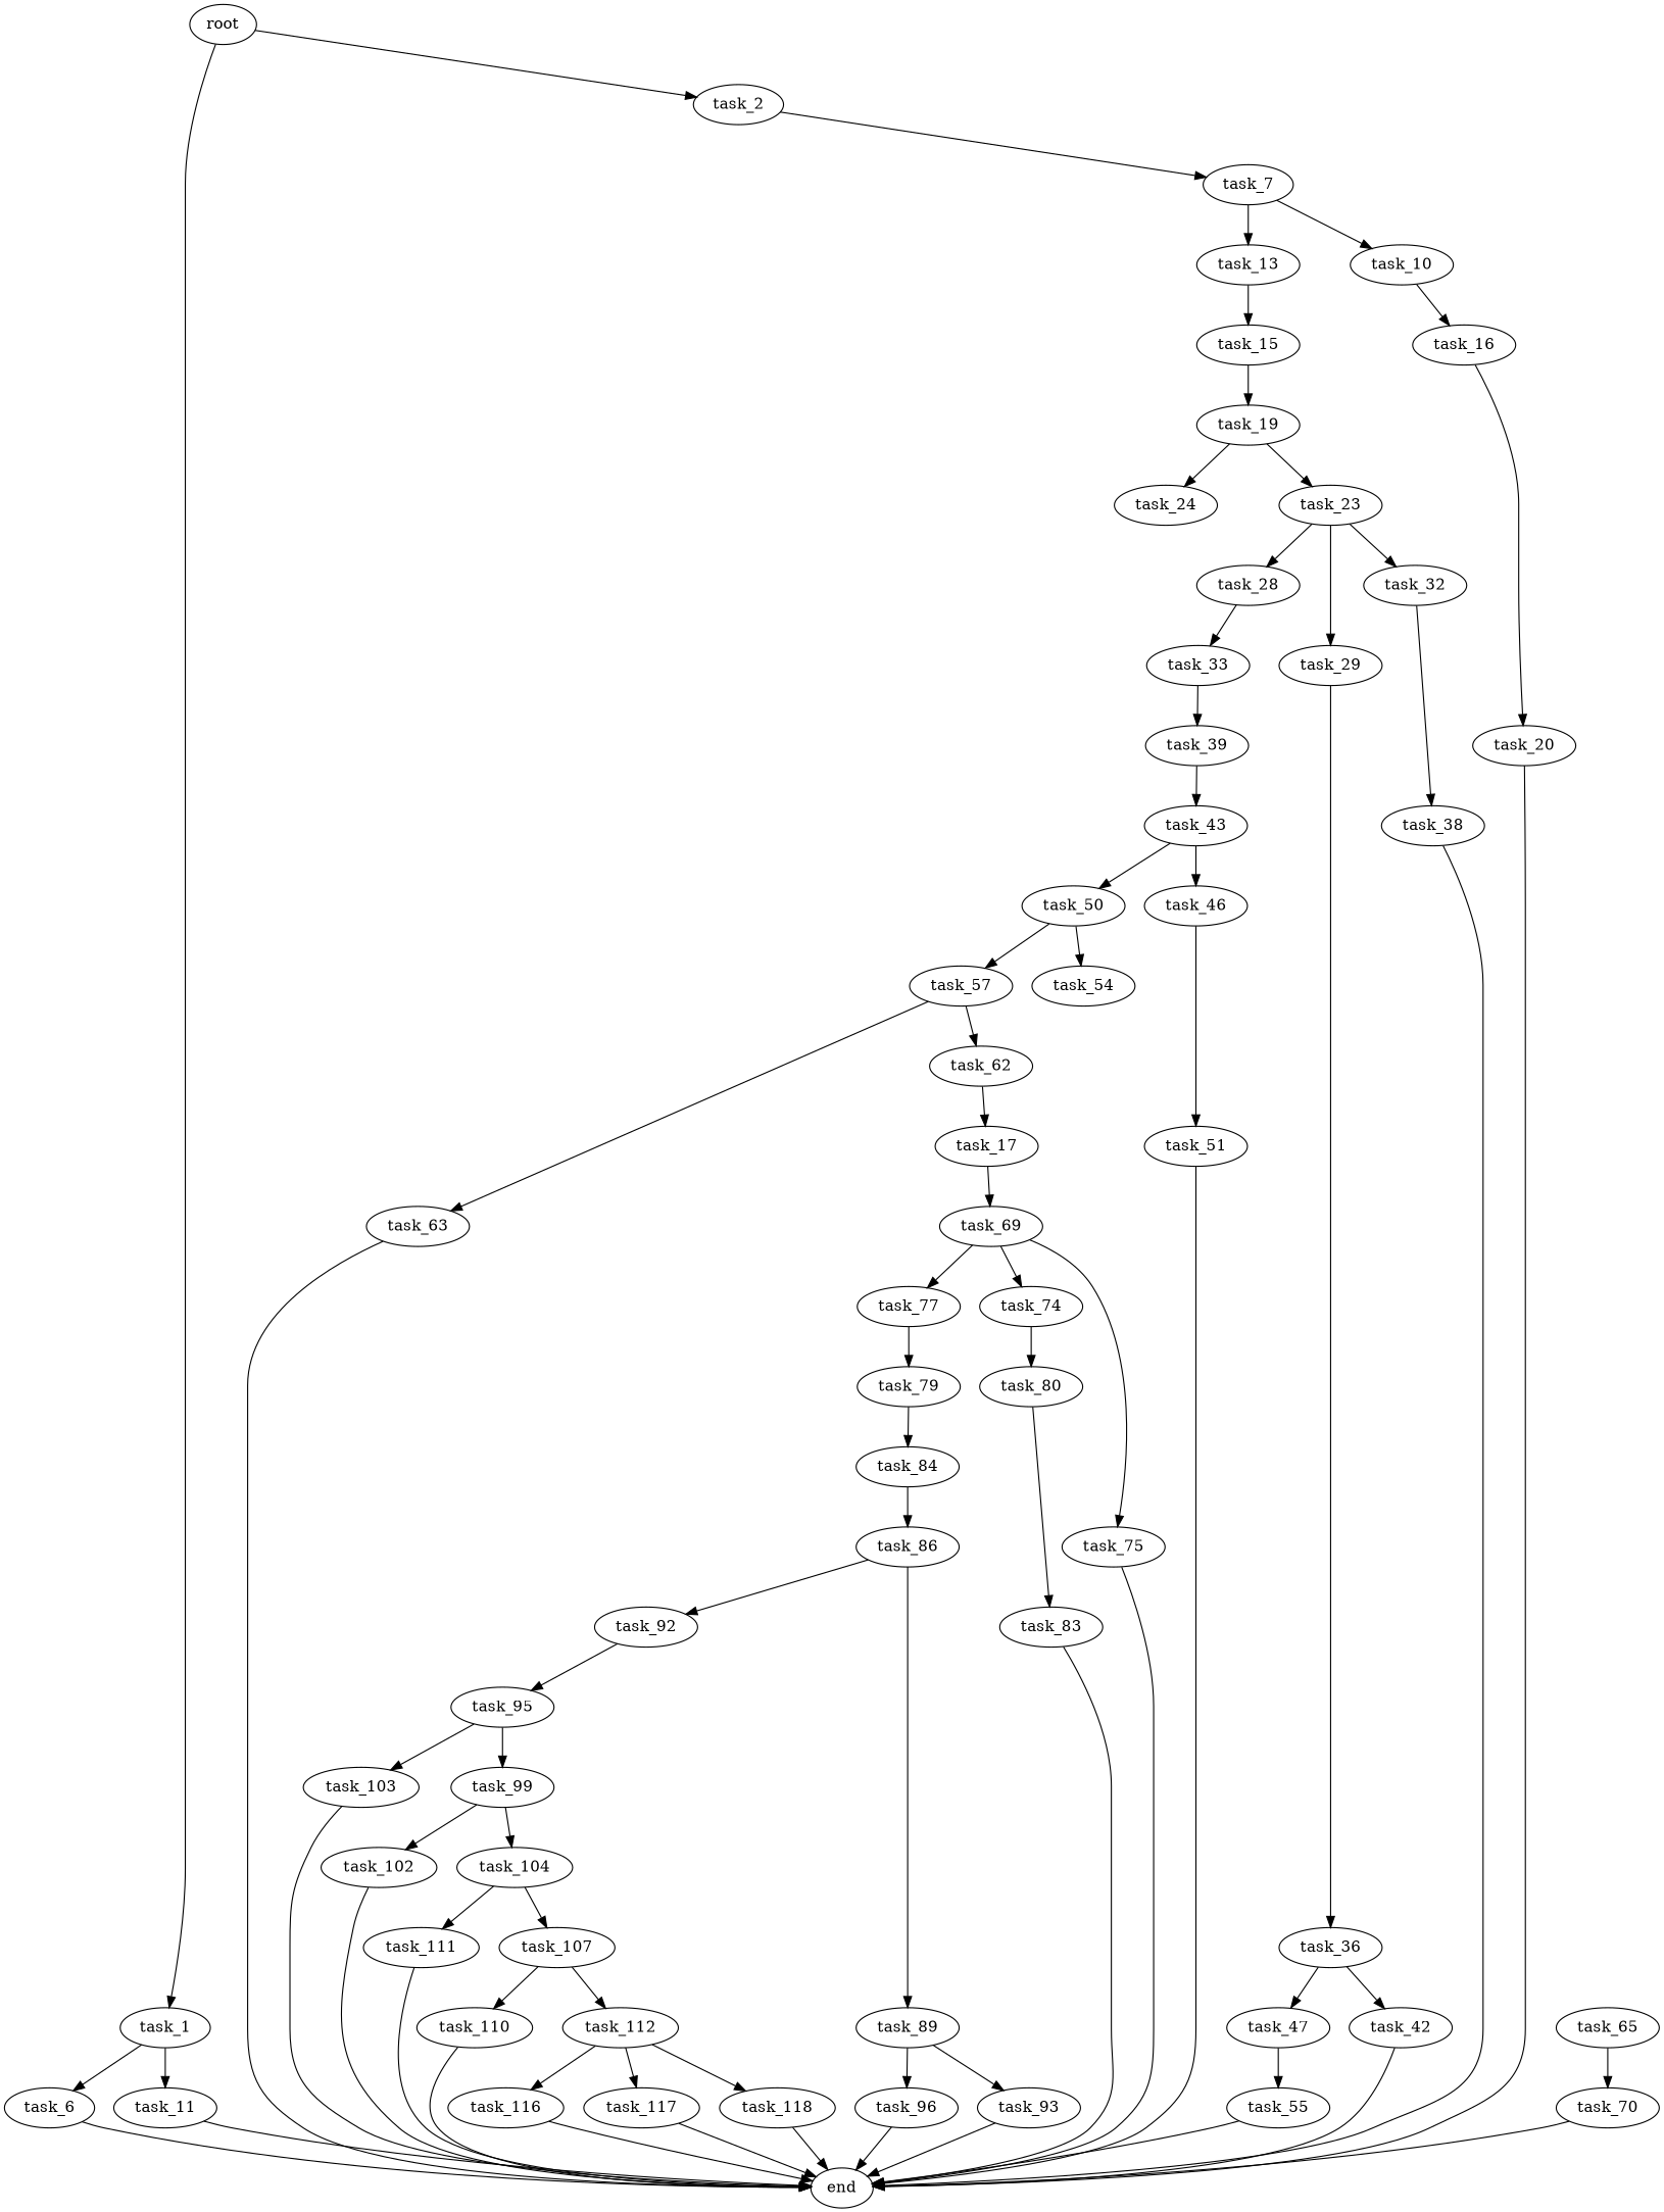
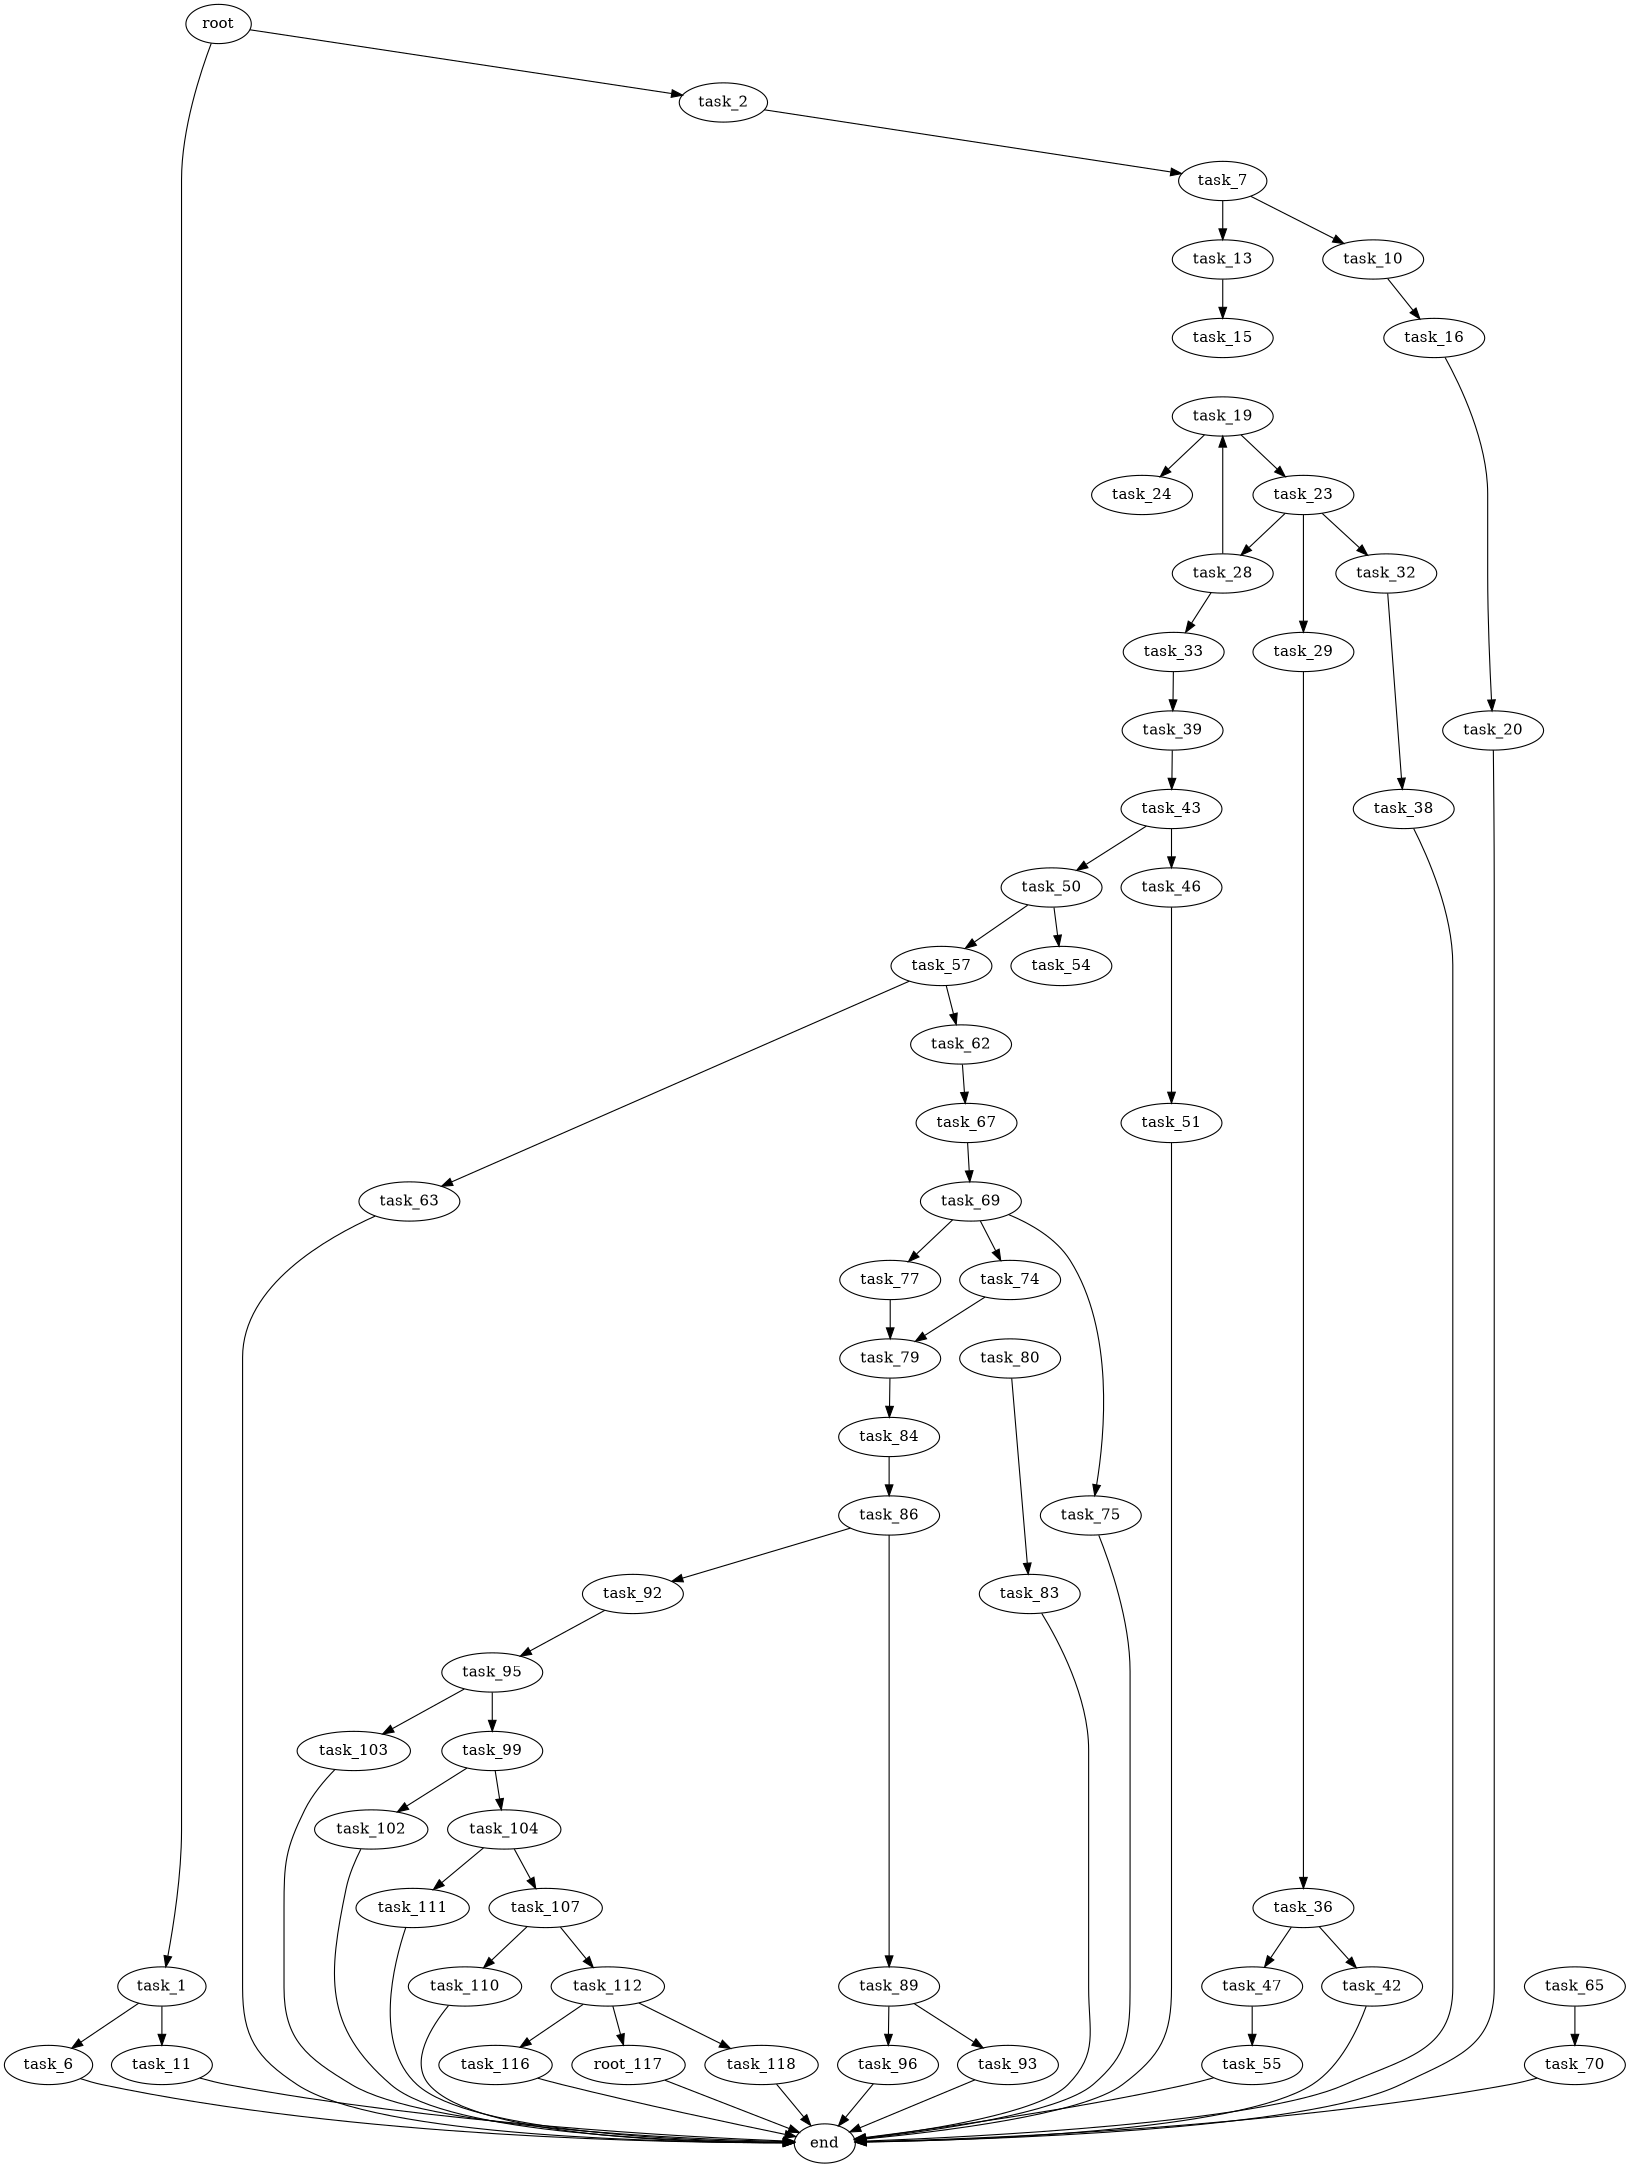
  digraph {
    root
    task_1
    task_2
    task_6
    task_11
    task_7
    end
    task_10
    task_13
    task_16
    task_15
    task_20
    task_19
    task_23
    task_24
    task_28
    task_29
    task_32
    task_33
    task_36
    task_38
    task_39
    task_42
    task_47
    task_43
    task_46
    task_50
    task_55
    task_51
    task_54
    task_57
    task_62
    task_63
-   task_67 [label=task_17]
+   task_67
    task_65
    task_70
    task_69
    task_74
    task_75
    task_77
    task_80
    task_79
    task_83
    task_84
    task_86
    task_89
    task_92
    task_93
    task_96
    task_95
    task_99
    task_103
    task_102
    task_104
    task_107
    task_111
    task_110
    task_112
    task_116
-   task_117
+   task_117 [label=root_117]
    task_118
    root -> task_1
    root -> task_2
    task_1 -> task_6
    task_1 -> task_11
    task_2 -> task_7
    task_6 -> end
    task_11 -> end
    task_7 -> task_10
    task_7 -> task_13
    task_10 -> task_16
    task_13 -> task_15
    task_16 -> task_20
-   task_15 -> task_19
+   task_28 -> task_19
    task_20 -> end
    task_19 -> task_23
    task_19 -> task_24
    task_23 -> task_28
    task_23 -> task_29
    task_23 -> task_32
    task_28 -> task_33
    task_29 -> task_36
    task_32 -> task_38
    task_33 -> task_39
    task_36 -> task_42
    task_36 -> task_47
    task_38 -> end
    task_39 -> task_43
    task_42 -> end
    task_47 -> task_55
    task_43 -> task_46
    task_43 -> task_50
    task_46 -> task_51
    task_50 -> task_54
    task_50 -> task_57
    task_55 -> end
    task_51 -> end
    task_57 -> task_62
    task_57 -> task_63
    task_62 -> task_67
    task_63 -> end
    task_67 -> task_69
    task_65 -> task_70
    task_70 -> end
    task_69 -> task_74
    task_69 -> task_75
    task_69 -> task_77
-   task_74 -> task_80
+   task_74 -> task_79
    task_75 -> end
    task_77 -> task_79
    task_80 -> task_83
    task_79 -> task_84
    task_83 -> end
    task_84 -> task_86
    task_86 -> task_89
    task_86 -> task_92
    task_89 -> task_93
    task_89 -> task_96
    task_92 -> task_95
    task_93 -> end
    task_96 -> end
    task_95 -> task_99
    task_95 -> task_103
    task_99 -> task_102
    task_99 -> task_104
    task_103 -> end
    task_102 -> end
    task_104 -> task_107
    task_104 -> task_111
    task_107 -> task_110
    task_107 -> task_112
    task_111 -> end
    task_110 -> end
    task_112 -> task_116
    task_112 -> task_117
    task_112 -> task_118
    task_116 -> end
    task_117 -> end
    task_118 -> end
  }
